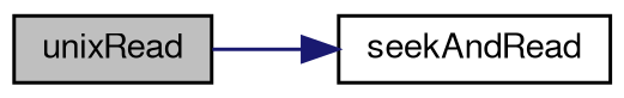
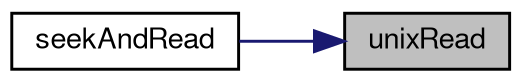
  digraph {
    rankdir=LR
    node [color=black fontname=FreeSans fontsize=10 shape=record style=filled]
    n1 [fillcolor=grey75 fontcolor=black height=0.2 label=unixRead width=0.4]
    n2 [fillcolor=white height=0.2 label=seekAndRead width=0.4]
-   n1 -> n2 [color=midnightblue fontname=FreeSans fontsize=10 labelfontname=FreeSans labelfontsize=10 style=solid]
+   n2 -> n1 [color=midnightblue fontname=FreeSans fontsize=10 labelfontname=FreeSans labelfontsize=10 style=solid]
  }
